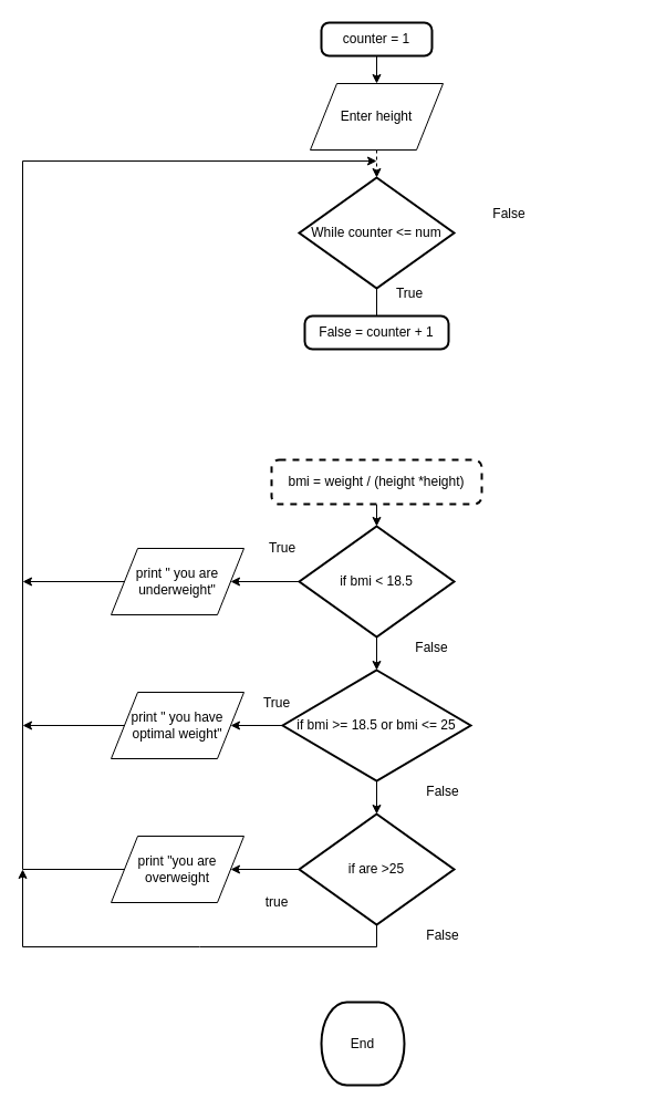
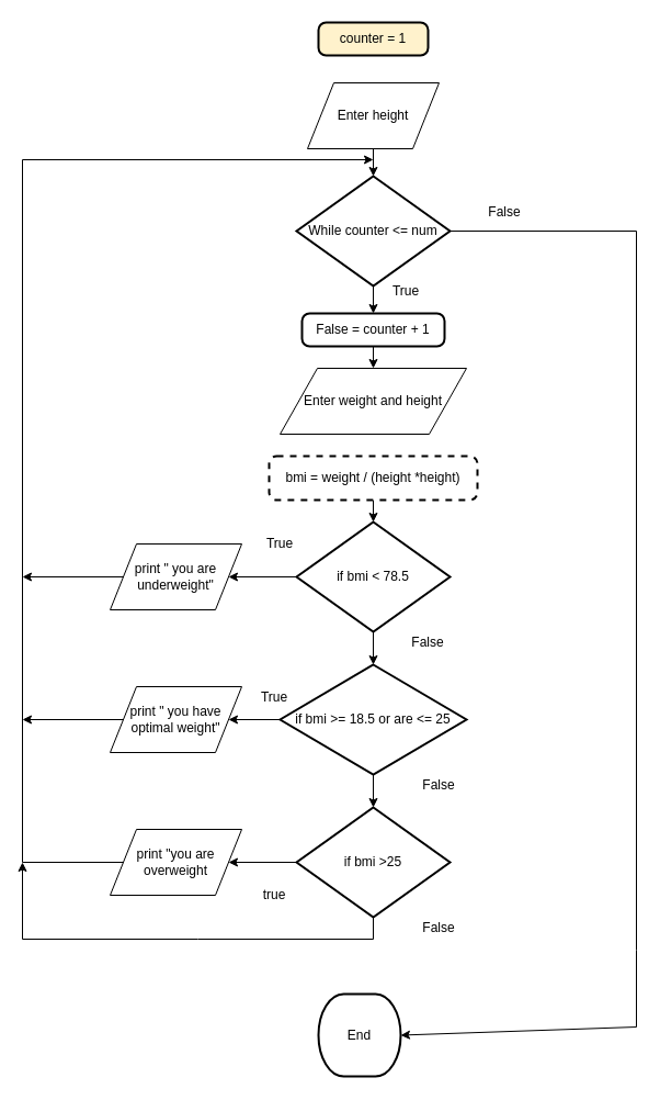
  <mxCell id="0" />
  <mxCell id="1" parent="0" />
- <mxCell id="2" style="edgeStyle=none;rounded=0;orthogonalLoop=1;jettySize=auto;html=1;exitX=0.5;exitY=1;exitDx=0;exitDy=0;entryX=0.5;entryY=0;entryDx=0;entryDy=0;" parent="1" source="3" target="8" edge="1"><mxGeometry relative="1" as="geometry" /></mxCell>
- <mxCell id="3" value="counter = 1" style="rounded=1;whiteSpace=wrap;html=1;absoluteArcSize=1;arcSize=14;strokeWidth=2;" parent="1" vertex="1"><mxGeometry x="290" y="20" width="100" height="30" as="geometry" /></mxCell>
- <mxCell id="5" style="edgeStyle=orthogonalEdgeStyle;rounded=0;orthogonalLoop=1;jettySize=auto;html=1;exitX=0.5;exitY=1;exitDx=0;exitDy=0;exitPerimeter=0;entryX=0.5;entryY=0;entryDx=0;entryDy=0;endArrow=none;" parent="1" source="6" target="37" edge="1"><mxGeometry relative="1" as="geometry" /></mxCell>
+ <mxCell id="3" value="counter = 1" style="rounded=1;whiteSpace=wrap;html=1;absoluteArcSize=1;arcSize=14;strokeWidth=2;fillColor=#fff2cc;" parent="1" vertex="1"><mxGeometry x="290" y="20" width="100" height="30" as="geometry" /></mxCell>
+ <mxCell id="4" style="edgeStyle=none;rounded=0;orthogonalLoop=1;jettySize=auto;html=1;exitX=1;exitY=0.5;exitDx=0;exitDy=0;exitPerimeter=0;entryX=1;entryY=0.5;entryDx=0;entryDy=0;entryPerimeter=0;" parent="1" source="6" target="27" edge="1"><mxGeometry relative="1" as="geometry"><mxPoint x="580" y="925" as="targetPoint" /><Array as="points"><mxPoint x="580" y="210" /><mxPoint x="580" y="865" /><mxPoint x="580" y="935" /></Array></mxGeometry></mxCell>
+ <mxCell id="5" style="edgeStyle=orthogonalEdgeStyle;rounded=0;orthogonalLoop=1;jettySize=auto;html=1;exitX=0.5;exitY=1;exitDx=0;exitDy=0;exitPerimeter=0;entryX=0.5;entryY=0;entryDx=0;entryDy=0;" parent="1" source="6" target="37" edge="1"><mxGeometry relative="1" as="geometry" /></mxCell>
  <mxCell id="6" value="While counter &amp;lt;= num" style="strokeWidth=2;html=1;shape=mxgraph.flowchart.decision;whiteSpace=wrap;" parent="1" vertex="1"><mxGeometry x="270" y="160" width="140" height="100" as="geometry" /></mxCell>
- <mxCell id="7" style="edgeStyle=none;rounded=0;orthogonalLoop=1;jettySize=auto;html=1;exitX=0.5;exitY=1;exitDx=0;exitDy=0;entryX=0.5;entryY=0;entryDx=0;entryDy=0;entryPerimeter=0;dashed=1;" parent="1" source="8" target="6" edge="1"><mxGeometry relative="1" as="geometry" /></mxCell>
+ <mxCell id="7" style="edgeStyle=none;rounded=0;orthogonalLoop=1;jettySize=auto;html=1;exitX=0.5;exitY=1;exitDx=0;exitDy=0;entryX=0.5;entryY=0;entryDx=0;entryDy=0;entryPerimeter=0;" parent="1" source="8" target="6" edge="1"><mxGeometry relative="1" as="geometry" /></mxCell>
  <mxCell id="8" value="Enter height" style="shape=parallelogram;perimeter=parallelogramPerimeter;whiteSpace=wrap;html=1;" parent="1" vertex="1"><mxGeometry x="280" y="75" width="120" height="60" as="geometry" /></mxCell>
+ <mxCell id="9" value="Enter weight and height" style="shape=parallelogram;perimeter=parallelogramPerimeter;whiteSpace=wrap;html=1;" parent="1" vertex="1"><mxGeometry x="255" y="335" width="170" height="60" as="geometry" /></mxCell>
  <mxCell id="10" style="edgeStyle=none;rounded=0;orthogonalLoop=1;jettySize=auto;html=1;exitX=0.5;exitY=1;exitDx=0;exitDy=0;" parent="1" source="11" target="14" edge="1"><mxGeometry relative="1" as="geometry" /></mxCell>
  <mxCell id="11" value="bmi = weight / (height *height)" style="rounded=1;whiteSpace=wrap;html=1;absoluteArcSize=1;arcSize=14;strokeWidth=2;dashed=1;" parent="1" vertex="1"><mxGeometry x="245" y="415" width="190" height="40" as="geometry" /></mxCell>
  <mxCell id="12" style="edgeStyle=none;rounded=0;orthogonalLoop=1;jettySize=auto;html=1;exitX=0.5;exitY=1;exitDx=0;exitDy=0;exitPerimeter=0;entryX=0.5;entryY=0;entryDx=0;entryDy=0;entryPerimeter=0;" parent="1" source="14" target="17" edge="1"><mxGeometry relative="1" as="geometry" /></mxCell>
  <mxCell id="13" style="edgeStyle=none;rounded=0;orthogonalLoop=1;jettySize=auto;html=1;exitX=0;exitY=0.5;exitDx=0;exitDy=0;exitPerimeter=0;entryX=1;entryY=0.5;entryDx=0;entryDy=0;" parent="1" source="14" target="22" edge="1"><mxGeometry relative="1" as="geometry" /></mxCell>
- <mxCell id="14" value="if bmi &amp;lt; 18.5" style="strokeWidth=2;html=1;shape=mxgraph.flowchart.decision;whiteSpace=wrap;" parent="1" vertex="1"><mxGeometry x="270" y="475" width="140" height="100" as="geometry" /></mxCell>
+ <mxCell id="14" value="if bmi &amp;lt; 78.5" style="strokeWidth=2;html=1;shape=mxgraph.flowchart.decision;whiteSpace=wrap;" parent="1" vertex="1"><mxGeometry x="270" y="475" width="140" height="100" as="geometry" /></mxCell>
  <mxCell id="15" style="edgeStyle=none;rounded=0;orthogonalLoop=1;jettySize=auto;html=1;exitX=0.5;exitY=1;exitDx=0;exitDy=0;exitPerimeter=0;" parent="1" source="17" target="20" edge="1"><mxGeometry relative="1" as="geometry" /></mxCell>
  <mxCell id="16" style="edgeStyle=none;rounded=0;orthogonalLoop=1;jettySize=auto;html=1;exitX=0;exitY=0.5;exitDx=0;exitDy=0;exitPerimeter=0;entryX=1;entryY=0.5;entryDx=0;entryDy=0;" parent="1" source="17" target="24" edge="1"><mxGeometry relative="1" as="geometry" /></mxCell>
- <mxCell id="17" value="if bmi &amp;gt;= 18.5 or bmi &amp;lt;= 25" style="strokeWidth=2;html=1;shape=mxgraph.flowchart.decision;whiteSpace=wrap;" parent="1" vertex="1"><mxGeometry x="255" y="605" width="170" height="100" as="geometry" /></mxCell>
+ <mxCell id="17" value="if bmi &amp;gt;= 18.5 or are &amp;lt;= 25" style="strokeWidth=2;html=1;shape=mxgraph.flowchart.decision;whiteSpace=wrap;" parent="1" vertex="1"><mxGeometry x="255" y="605" width="170" height="100" as="geometry" /></mxCell>
  <mxCell id="18" style="edgeStyle=none;rounded=0;orthogonalLoop=1;jettySize=auto;html=1;exitX=0.5;exitY=1;exitDx=0;exitDy=0;exitPerimeter=0;" parent="1" source="20" edge="1"><mxGeometry relative="1" as="geometry"><mxPoint x="340" y="855" as="sourcePoint" /><mxPoint x="20" y="785" as="targetPoint" /><Array as="points"><mxPoint x="340" y="855" /><mxPoint x="180" y="855" /><mxPoint x="20" y="855" /></Array></mxGeometry></mxCell>
  <mxCell id="19" style="edgeStyle=none;rounded=0;orthogonalLoop=1;jettySize=auto;html=1;exitX=0;exitY=0.5;exitDx=0;exitDy=0;exitPerimeter=0;entryX=1;entryY=0.5;entryDx=0;entryDy=0;" parent="1" source="20" target="26" edge="1"><mxGeometry relative="1" as="geometry" /></mxCell>
- <mxCell id="20" value="if are &amp;gt;25" style="strokeWidth=2;html=1;shape=mxgraph.flowchart.decision;whiteSpace=wrap;" parent="1" vertex="1"><mxGeometry x="270" y="735" width="140" height="100" as="geometry" /></mxCell>
+ <mxCell id="20" value="if bmi &amp;gt;25" style="strokeWidth=2;html=1;shape=mxgraph.flowchart.decision;whiteSpace=wrap;" parent="1" vertex="1"><mxGeometry x="270" y="735" width="140" height="100" as="geometry" /></mxCell>
  <mxCell id="21" style="edgeStyle=none;rounded=0;orthogonalLoop=1;jettySize=auto;html=1;exitX=0;exitY=0.5;exitDx=0;exitDy=0;" parent="1" source="22" edge="1"><mxGeometry relative="1" as="geometry"><mxPoint x="20" y="525" as="targetPoint" /></mxGeometry></mxCell>
  <mxCell id="22" value="print &quot; you are underweight&quot;" style="shape=parallelogram;perimeter=parallelogramPerimeter;whiteSpace=wrap;html=1;" parent="1" vertex="1"><mxGeometry x="100" y="495" width="120" height="60" as="geometry" /></mxCell>
  <mxCell id="23" style="edgeStyle=none;rounded=0;orthogonalLoop=1;jettySize=auto;html=1;exitX=0;exitY=0.5;exitDx=0;exitDy=0;" parent="1" source="24" edge="1"><mxGeometry relative="1" as="geometry"><mxPoint x="20" y="655" as="targetPoint" /></mxGeometry></mxCell>
  <mxCell id="24" value="print &quot; you have optimal weight&quot;" style="shape=parallelogram;perimeter=parallelogramPerimeter;whiteSpace=wrap;html=1;" parent="1" vertex="1"><mxGeometry x="100" y="625" width="120" height="60" as="geometry" /></mxCell>
  <mxCell id="25" style="edgeStyle=none;rounded=0;orthogonalLoop=1;jettySize=auto;html=1;exitX=0;exitY=0.5;exitDx=0;exitDy=0;" parent="1" source="26" edge="1"><mxGeometry relative="1" as="geometry"><mxPoint x="340" y="145" as="targetPoint" /><Array as="points"><mxPoint x="20" y="785" /><mxPoint x="20" y="145" /></Array></mxGeometry></mxCell>
  <mxCell id="26" value="print &quot;you are overweight" style="shape=parallelogram;perimeter=parallelogramPerimeter;whiteSpace=wrap;html=1;" parent="1" vertex="1"><mxGeometry x="100" y="755" width="120" height="60" as="geometry" /></mxCell>
  <mxCell id="27" value="End" style="strokeWidth=2;html=1;shape=mxgraph.flowchart.terminator;whiteSpace=wrap;" parent="1" vertex="1"><mxGeometry x="290" y="905" width="75" height="75" as="geometry" /></mxCell>
  <mxCell id="28" value="true" style="text;html=1;strokeColor=none;fillColor=none;align=center;verticalAlign=middle;whiteSpace=wrap;overflow=hidden;" parent="1" vertex="1"><mxGeometry x="210" y="805" width="80" height="20" as="geometry" /></mxCell>
  <mxCell id="29" value="False" style="text;html=1;strokeColor=none;fillColor=none;align=center;verticalAlign=middle;whiteSpace=wrap;overflow=hidden;" parent="1" vertex="1"><mxGeometry x="420" y="183" width="80" height="20" as="geometry" /></mxCell>
  <mxCell id="30" value="True" style="text;html=1;strokeColor=none;fillColor=none;align=center;verticalAlign=middle;whiteSpace=wrap;overflow=hidden;" parent="1" vertex="1"><mxGeometry x="330" y="255" width="80" height="20" as="geometry" /></mxCell>
  <mxCell id="31" value="False" style="text;html=1;strokeColor=none;fillColor=none;align=center;verticalAlign=middle;whiteSpace=wrap;overflow=hidden;" parent="1" vertex="1"><mxGeometry x="350" y="575" width="80" height="20" as="geometry" /></mxCell>
  <mxCell id="32" value="False" style="text;html=1;strokeColor=none;fillColor=none;align=center;verticalAlign=middle;whiteSpace=wrap;overflow=hidden;" parent="1" vertex="1"><mxGeometry x="360" y="705" width="80" height="20" as="geometry" /></mxCell>
  <mxCell id="33" value="False" style="text;html=1;strokeColor=none;fillColor=none;align=center;verticalAlign=middle;whiteSpace=wrap;overflow=hidden;" parent="1" vertex="1"><mxGeometry x="360" y="835" width="80" height="20" as="geometry" /></mxCell>
  <mxCell id="34" value="True" style="text;html=1;strokeColor=none;fillColor=none;align=center;verticalAlign=middle;whiteSpace=wrap;overflow=hidden;" parent="1" vertex="1"><mxGeometry x="215" y="485" width="80" height="20" as="geometry" /></mxCell>
  <mxCell id="35" value="True" style="text;html=1;strokeColor=none;fillColor=none;align=center;verticalAlign=middle;whiteSpace=wrap;overflow=hidden;" parent="1" vertex="1"><mxGeometry x="210" y="625" width="80" height="20" as="geometry" /></mxCell>
+ <mxCell id="36" style="edgeStyle=orthogonalEdgeStyle;rounded=0;orthogonalLoop=1;jettySize=auto;html=1;exitX=0.5;exitY=1;exitDx=0;exitDy=0;entryX=0.5;entryY=0;entryDx=0;entryDy=0;" parent="1" source="37" target="9" edge="1"><mxGeometry relative="1" as="geometry" /></mxCell>
  <mxCell id="37" value="False = counter + 1" style="rounded=1;whiteSpace=wrap;html=1;absoluteArcSize=1;arcSize=14;strokeWidth=2;" parent="1" vertex="1"><mxGeometry x="275" y="285" width="130" height="30" as="geometry" /></mxCell>
